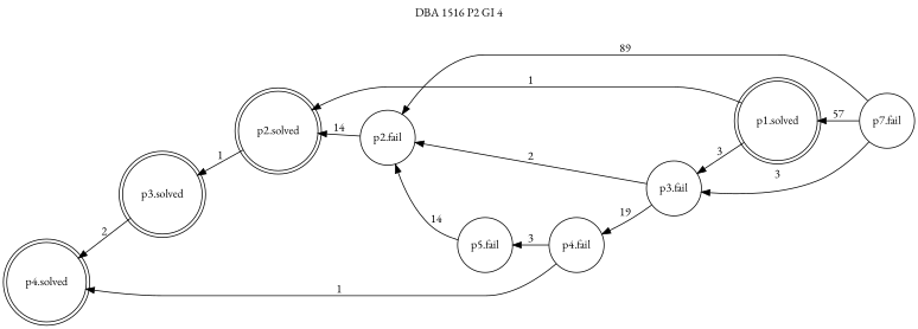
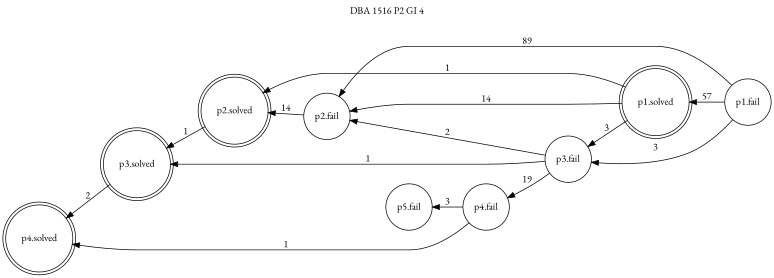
  digraph {
    fontname="EB Garamond"
    label=" DBA 1516 P2 GI 4 "
    labelloc=tl
    rankdir=RL
    node [fontname="EB Garamond" shape=circle]
    edge [fontname="EB Garamond"]
-   n1 [label="p7.fail"]
+   n1 [label="p1.fail"]
    n2 [label="p2.fail"]
    n3 [label="p1.solved" shape=doublecircle]
    n4 [label="p3.fail"]
    n5 [label="p2.solved" shape=doublecircle]
    n6 [label="p4.fail"]
    n7 [label="p3.solved" shape=doublecircle]
    n8 [label="p5.fail"]
    n9 [label="p4.solved" shape=doublecircle]
    n1 -> n2 [label=89]
    n1 -> n3 [label=57]
    n1 -> n4 [label=3]
    n2 -> n5 [label=14]
-   n8 -> n2 [label=14]
+   n3 -> n2 [label=14]
    n3 -> n4 [label=3]
    n3 -> n5 [label=1]
    n4 -> n2 [label=2]
    n4 -> n6 [label=19]
+   n4 -> n7 [label=1]
    n5 -> n7 [label=1]
    n6 -> n8 [label=3]
    n6 -> n9 [label=1]
    n7 -> n9 [label=2]
  }
